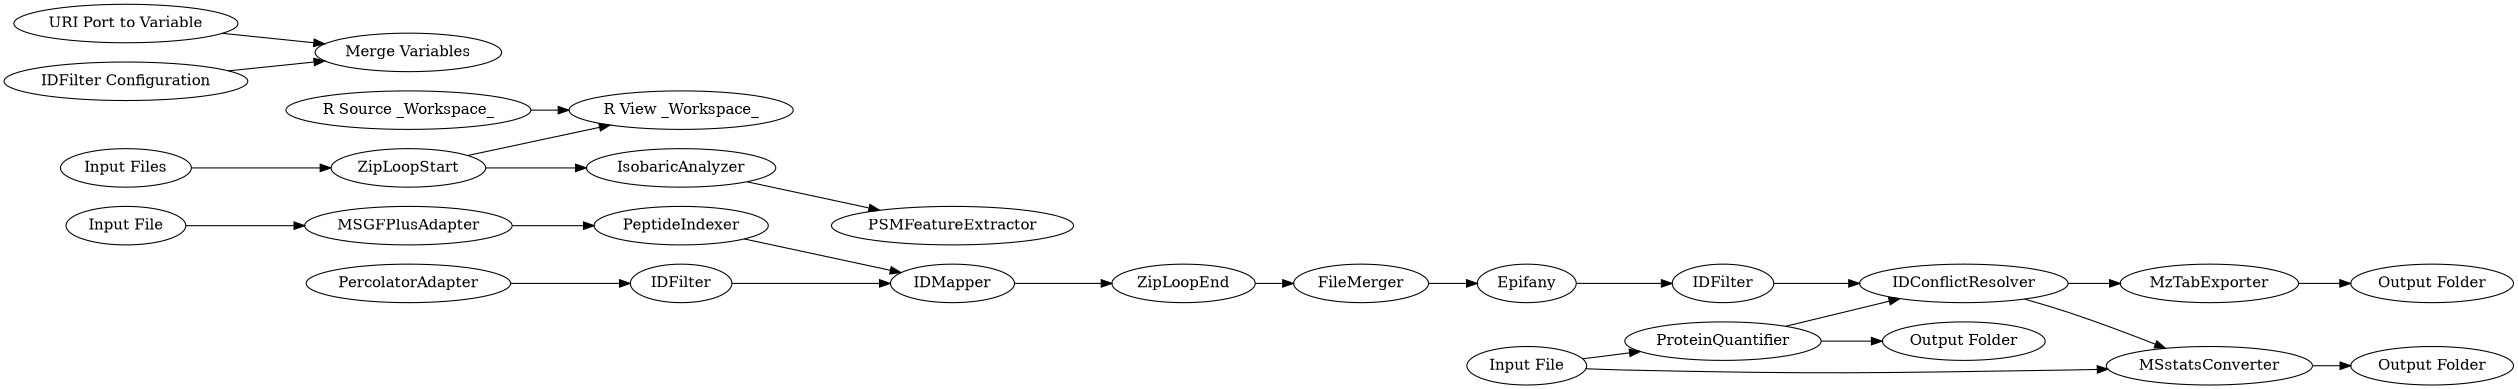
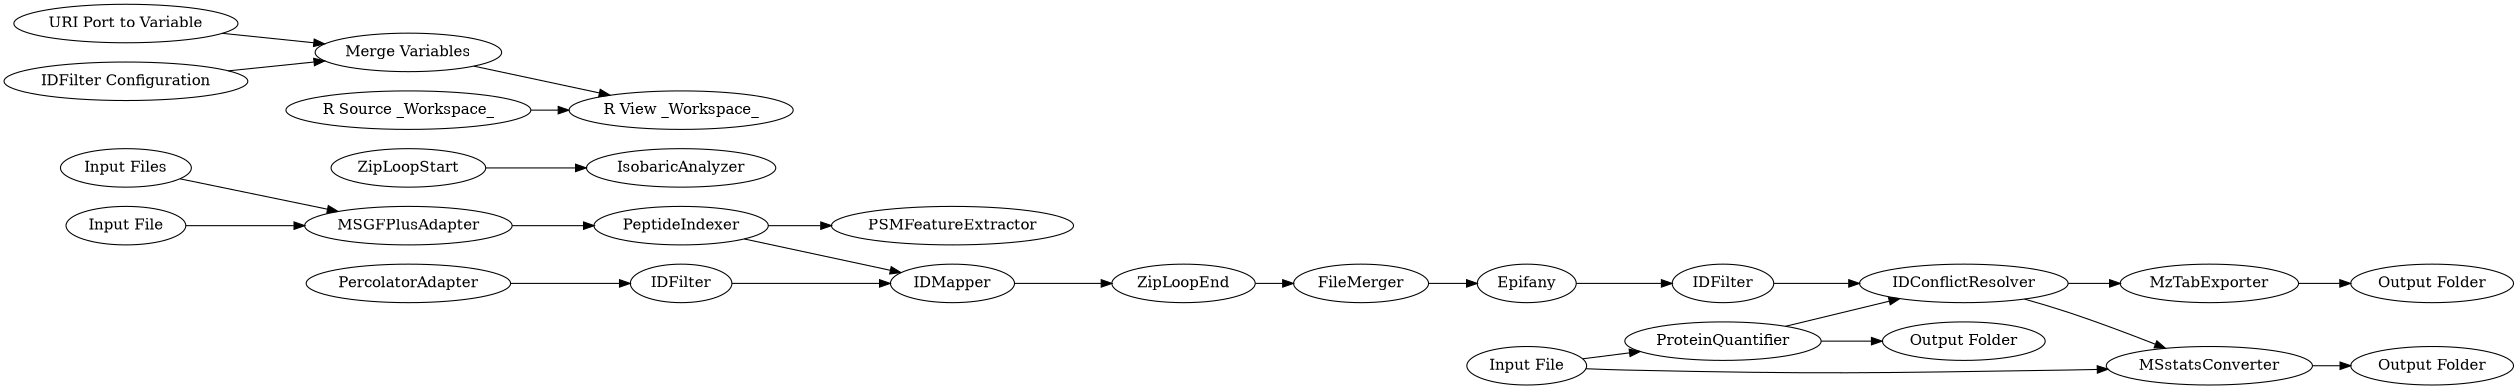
  digraph {
    rankdir=LR
    n1 [label=PSMFeatureExtractor]
    n2 [label=PercolatorAdapter]
    n3 [label=IDFilter]
    n4 [label=IDMapper]
    n5 [label=IDConflictResolver]
    n6 [label=MSstatsConverter]
    n7 [label=MzTabExporter]
    n8 [label=ProteinQuantifier]
    n9 [label="Output Folder"]
    n10 [label="Output Folder"]
    n11 [label="Output Folder"]
    n12 [label=ZipLoopStart]
    n13 [label=IsobaricAnalyzer]
    n14 [label=MSGFPlusAdapter]
    n15 [label=PeptideIndexer]
    n16 [label=ZipLoopEnd]
    n17 [label=FileMerger]
    n18 [label="URI Port to Variable"]
    n19 [label="Merge Variables"]
    n20 [label="R View _Workspace_"]
    n21 [label="R Source _Workspace_"]
    n22 [label="Input File"]
    n23 [label=Epifany]
    n24 [label=IDFilter]
    n25 [label="IDFilter Configuration"]
    n26 [label="Input Files"]
    n27 [label="Input File"]
    n2 -> n3
    n3 -> n4
    n4 -> n16
    n5 -> n6
    n5 -> n7
    n6 -> n10
    n7 -> n11
    n8 -> n5
    n8 -> n9
    n12 -> n13
    n14 -> n15
-   n13 -> n1
+   n15 -> n1
    n15 -> n4
    n16 -> n17
    n17 -> n23
    n18 -> n19
-   n12 -> n20
+   n19 -> n20
    n21 -> n20
    n22 -> n6
    n22 -> n8
    n23 -> n24
    n24 -> n5
    n25 -> n19
-   n26 -> n12
+   n26 -> n14
    n27 -> n14
  }
